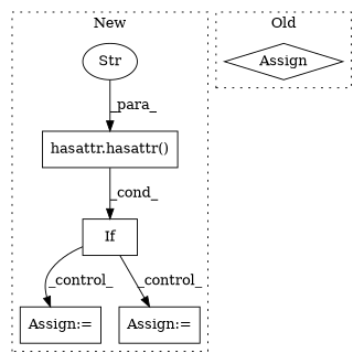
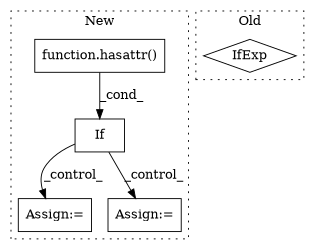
  digraph {
    node [a=68 l=3 shape=box]
-   n1 [a=75 l="8,1" label="hasattr.hasattr()" s="1383,1418"]
-   n2 [a=66 l=9 label=Str s=1409 shape=ellipse]
+   n1 [a=75 l="8,1" label="function.hasattr()" s="1383,1418"]
    n3 [a=96 label=If s=1380]
    n4 [label="Assign:=" s=1821]
    n5 [label="Assign:=" s=1652]
-   n6 [a=51 l="4,6" label=Assign s="1689,1730" shape=diamond]
+   n6 [a=51 l="4,6" label=IfExp s="1689,1730" shape=diamond]
    subgraph cluster_1 {
      label=New
      style=dotted
      n1
-     n2
      n3
      n4
      n5
    }
    subgraph cluster_2 {
      label=Old
      style=dotted
      n6
    }
    n1 -> n3 [label=_cond_]
-   n2 -> n1 [label=_para_]
    n3 -> n4 [label=_control_]
    n3 -> n5 [label=_control_]
  }
